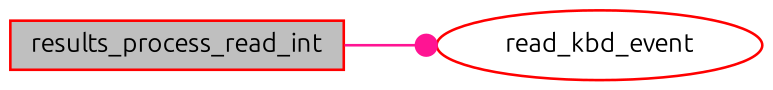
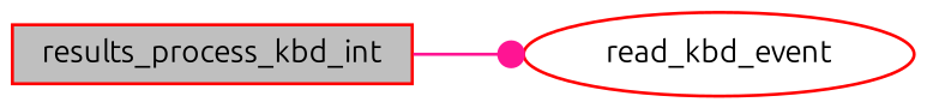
  digraph {
    rankdir=LR
    fontname=Ubuntu
    node [color=red fontname=Ubuntu fontsize=10 style=filled]
-   n1 [fillcolor=grey75 fontcolor=black height=0.2 label=results_process_read_int shape=box width=0.4]
+   n1 [fillcolor=grey75 fontcolor=black height=0.2 label=results_process_kbd_int shape=box width=0.4]
    n2 [fillcolor=white height=0.2 label=read_kbd_event shape=ellipse width=0.4]
    n1 -> n2 [color=deeppink fontname=Ubuntu fontsize=10 labelfontname=Helvetica labelfontsize=10 style=solid arrowhead=dot]
  }
